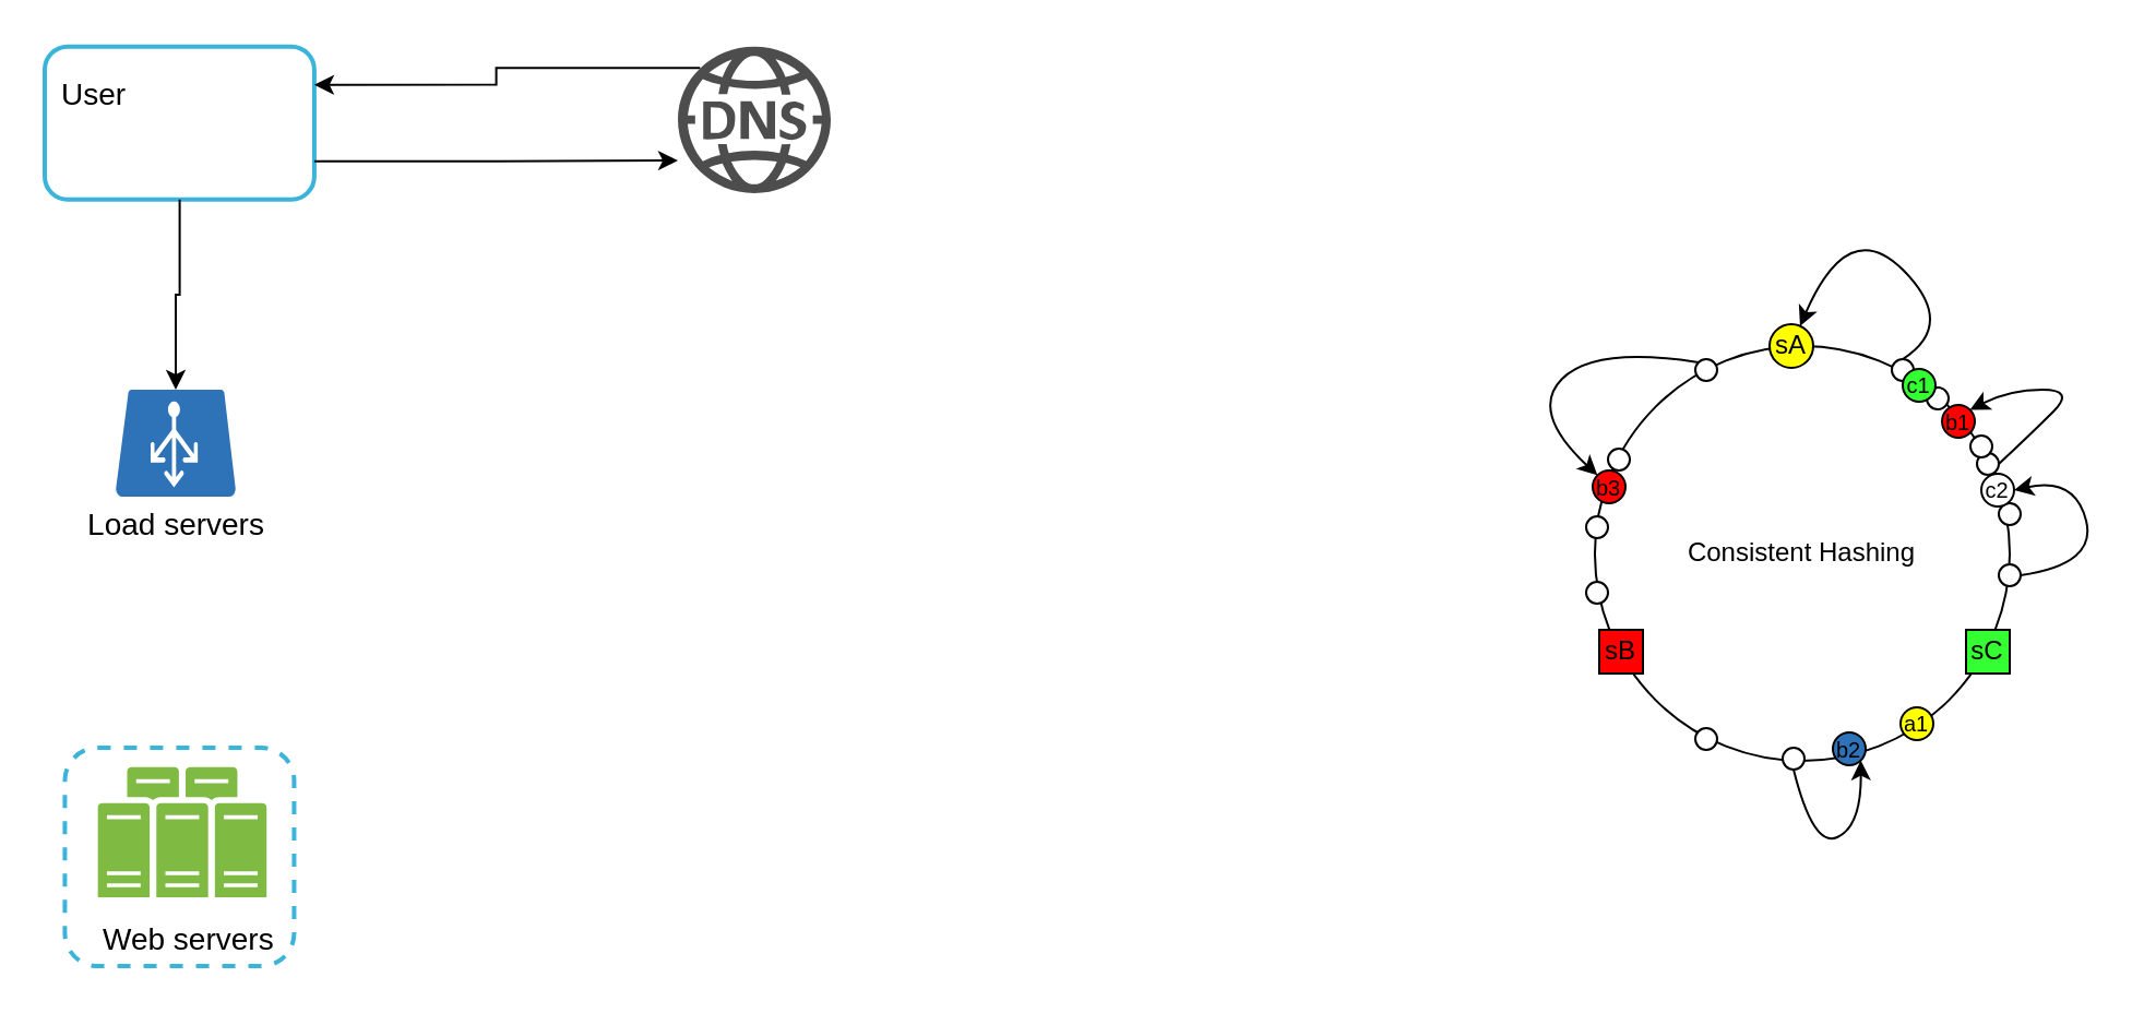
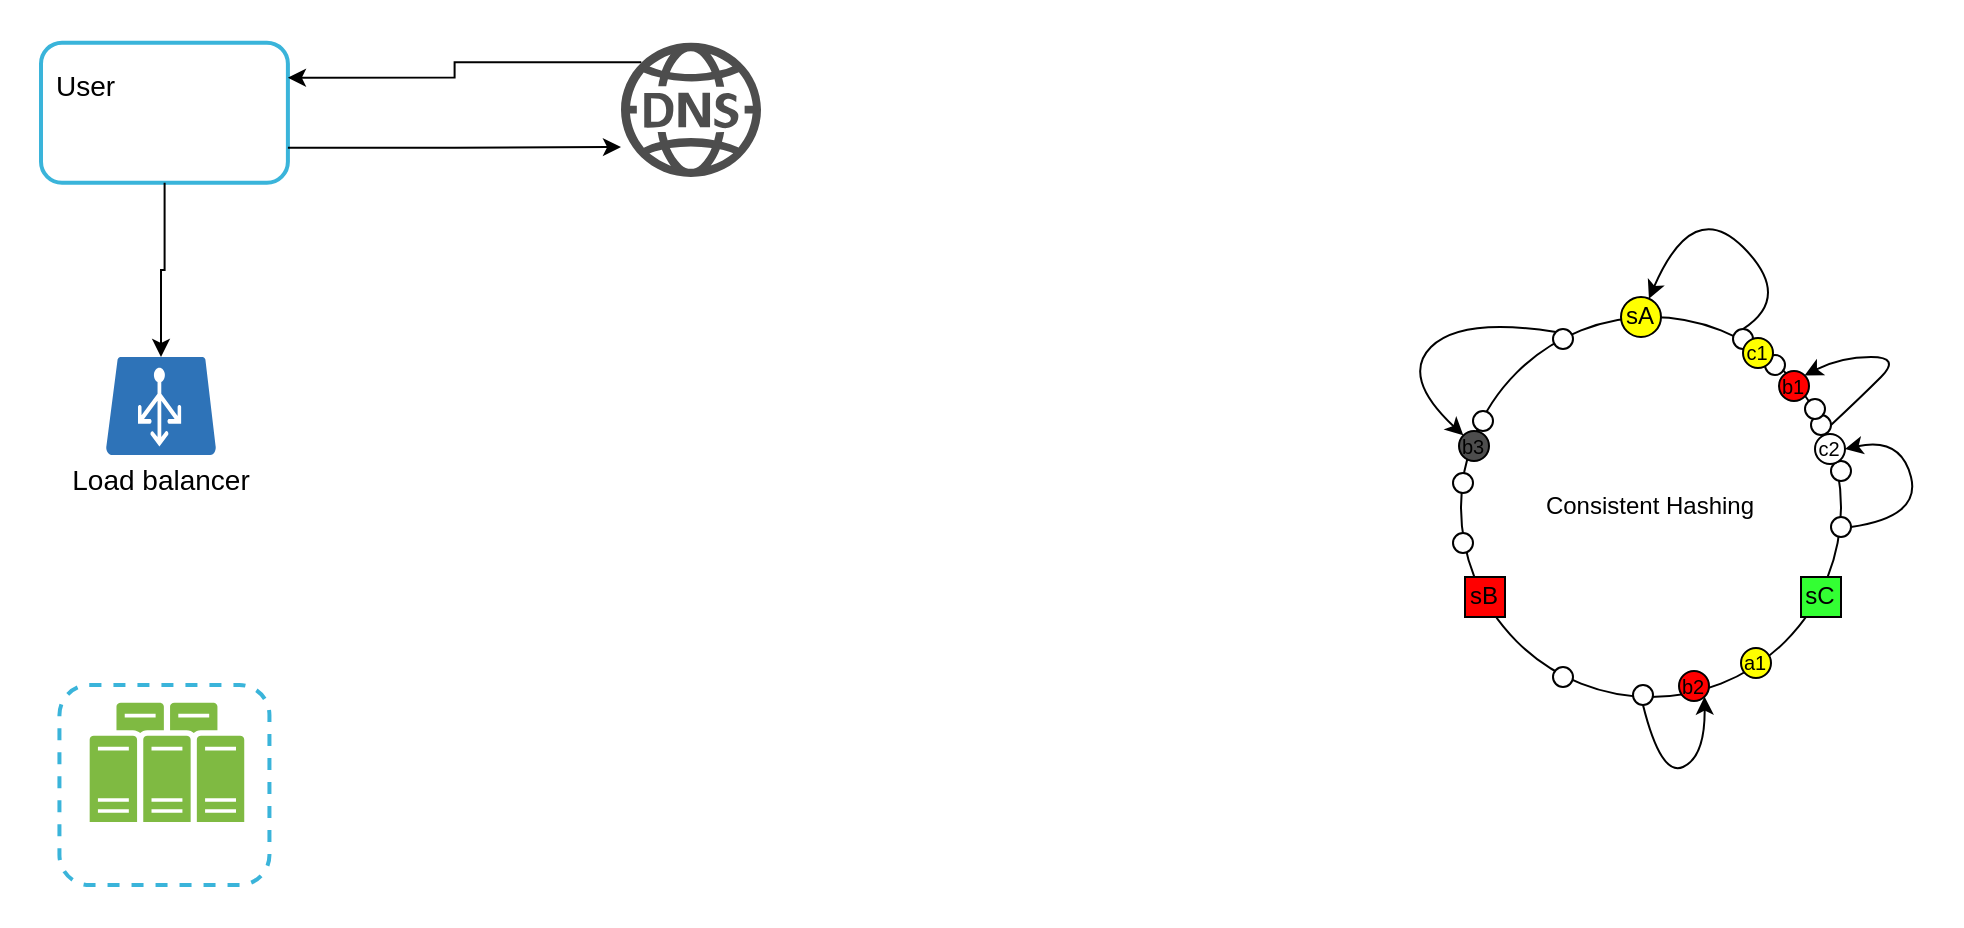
  <mxCell id="0" />
  <mxCell id="1" parent="0" />
  <mxCell id="2" value="" style="group" parent="1" vertex="1" connectable="0"><mxGeometry x="20" y="20.85" width="123.45" height="70" as="geometry" /></mxCell>
  <mxCell id="3" value="" style="rounded=1;whiteSpace=wrap;html=1;fontSize=14;align=center;fillColor=none;strokeWidth=2;strokeColor=#3AB4DA;" parent="2" vertex="1"><mxGeometry width="123.45" height="70" as="geometry" /></mxCell>
  <mxCell id="4" value="" style="shape=image;html=1;verticalAlign=top;verticalLabelPosition=bottom;labelBackgroundColor=#ffffff;imageAspect=0;aspect=fixed;image=https://cdn4.iconfinder.com/data/icons/miu/24/device-laptop-computer-outline-stroke-128.png;dashed=1;strokeWidth=3;fillColor=none;fontSize=14;fontColor=#000000;align=center;" parent="2" vertex="1"><mxGeometry x="36.424" y="24.619" width="40.418" height="40.418" as="geometry" /></mxCell>
  <mxCell id="5" value="&lt;font style=&quot;font-size: 14px&quot;&gt;User&lt;/font&gt;" style="text;html=1;resizable=0;points=[];autosize=1;align=left;verticalAlign=top;spacingTop=-4;fontSize=16;" parent="2" vertex="1"><mxGeometry x="6.238" y="9.577" width="50" height="20" as="geometry" /></mxCell>
  <mxCell id="6" value="" style="shape=image;html=1;verticalAlign=top;verticalLabelPosition=bottom;labelBackgroundColor=#ffffff;imageAspect=0;aspect=fixed;image=https://cdn3.iconfinder.com/data/icons/linecons-free-vector-icons-pack/32/phone-128.png;dashed=1;strokeWidth=3;fillColor=none;fontSize=14;fontColor=#000000;align=center;" parent="2" vertex="1"><mxGeometry x="77.575" y="24.619" width="35.455" height="35.455" as="geometry" /></mxCell>
  <mxCell id="7" style="edgeStyle=orthogonalEdgeStyle;rounded=0;orthogonalLoop=1;jettySize=auto;html=1;exitX=0.145;exitY=0.145;exitDx=0;exitDy=0;exitPerimeter=0;entryX=1;entryY=0.25;entryDx=0;entryDy=0;" parent="1" source="8" target="3" edge="1"><mxGeometry relative="1" as="geometry" /></mxCell>
  <mxCell id="8" value="" style="shadow=0;dashed=0;html=1;strokeColor=none;labelPosition=center;verticalLabelPosition=bottom;verticalAlign=top;shape=mxgraph.mscae.cloud.azure_dns;fillColor=#4D4D4D;fontSize=14;align=center;" parent="1" vertex="1"><mxGeometry x="310" y="20.85" width="70" height="67.146" as="geometry" /></mxCell>
  <mxCell id="9" style="edgeStyle=orthogonalEdgeStyle;rounded=0;orthogonalLoop=1;jettySize=auto;html=1;exitX=1;exitY=0.75;exitDx=0;exitDy=0;entryX=0;entryY=0.777;entryDx=0;entryDy=0;entryPerimeter=0;" parent="1" source="3" target="8" edge="1"><mxGeometry relative="1" as="geometry" /></mxCell>
  <mxCell id="10" value="" style="group" parent="1" vertex="1" connectable="0"><mxGeometry x="29.22" y="342" width="105" height="100" as="geometry" /></mxCell>
  <mxCell id="11" value="" style="whiteSpace=wrap;html=1;rounded=1;strokeColor=#3ab4da;fillColor=none;gradientColor=none;fontSize=15;align=center;dashed=1;strokeWidth=2;" parent="10" vertex="1"><mxGeometry width="105" height="100" as="geometry" /></mxCell>
  <mxCell id="12" value="" style="shadow=0;dashed=0;html=1;strokeColor=none;labelPosition=center;verticalLabelPosition=bottom;verticalAlign=top;shape=mxgraph.office.servers.physical_host_farm;fillColor=#7FBA42;fontSize=14;fontColor=#000000;align=center;" parent="10" vertex="1"><mxGeometry x="15.12" y="8.904" width="77.28" height="59.589" as="geometry" /></mxCell>
- <mxCell id="13" value="&lt;font&gt;&lt;font style=&quot;font-size: 14px&quot;&gt;Web servers&lt;/font&gt;&lt;br&gt;&lt;/font&gt;" style="text;html=1;resizable=0;points=[];autosize=1;align=left;verticalAlign=top;spacingTop=-4;fontSize=14;fontColor=#000000;" parent="10" vertex="1"><mxGeometry x="15.96" y="76.712" width="90" height="20" as="geometry" /></mxCell>
  <mxCell id="14" value="" style="group" parent="1" vertex="1" connectable="0"><mxGeometry x="20" y="178" width="120" height="69.0" as="geometry" /></mxCell>
  <mxCell id="15" value="" style="shadow=0;dashed=0;html=1;strokeColor=none;labelPosition=center;verticalLabelPosition=bottom;verticalAlign=top;shape=mxgraph.mscae.cloud.azure_automatic_load_balancer;fillColor=#2E73B8;rounded=1;fontSize=15;align=center;" parent="14" vertex="1"><mxGeometry x="32.498" width="55" height="49" as="geometry" /></mxCell>
- <mxCell id="16" value="&lt;font style=&quot;font-size: 14px&quot;&gt;Load servers&lt;/font&gt;" style="text;html=1;resizable=0;points=[];autosize=1;align=center;verticalAlign=top;spacingTop=-4;fontSize=16;" parent="14" vertex="1"><mxGeometry x="10" y="49.0" width="100" height="20" as="geometry" /></mxCell>
+ <mxCell id="16" value="&lt;font style=&quot;font-size: 14px&quot;&gt;Load balancer&lt;/font&gt;" style="text;html=1;resizable=0;points=[];autosize=1;align=center;verticalAlign=top;spacingTop=-4;fontSize=16;" parent="14" vertex="1"><mxGeometry x="10" y="49.0" width="100" height="20" as="geometry" /></mxCell>
  <mxCell id="17" value="Consistent Hashing" style="ellipse;whiteSpace=wrap;html=1;aspect=fixed;fillColor=none;" parent="1" vertex="1"><mxGeometry x="730" y="158" width="190" height="190" as="geometry" /></mxCell>
  <mxCell id="18" value="sC" style="whiteSpace=wrap;html=1;aspect=fixed;fillColor=#33FF33;rounded=0;" parent="1" vertex="1"><mxGeometry x="900" y="288" width="20" height="20" as="geometry" /></mxCell>
  <mxCell id="19" value="sB" style="whiteSpace=wrap;html=1;aspect=fixed;fillColor=#FF0000;rounded=0;" parent="1" vertex="1"><mxGeometry x="732" y="288" width="20" height="20" as="geometry" /></mxCell>
  <mxCell id="20" value="sA" style="ellipse;whiteSpace=wrap;html=1;aspect=fixed;fillColor=#FFFF00;" parent="1" vertex="1"><mxGeometry x="810" y="148" width="20" height="20" as="geometry" /></mxCell>
  <mxCell id="21" value="" style="ellipse;whiteSpace=wrap;html=1;aspect=fixed;fillColor=#FFFFFF;" parent="1" vertex="1"><mxGeometry x="915" y="258" width="10" height="10" as="geometry" /></mxCell>
  <mxCell id="22" value="" style="ellipse;whiteSpace=wrap;html=1;aspect=fixed;fillColor=#FFFFFF;" parent="1" vertex="1"><mxGeometry x="915" y="230" width="10" height="10" as="geometry" /></mxCell>
  <mxCell id="23" value="" style="ellipse;whiteSpace=wrap;html=1;aspect=fixed;fillColor=#FFFFFF;" parent="1" vertex="1"><mxGeometry x="905" y="207" width="10" height="10" as="geometry" /></mxCell>
  <mxCell id="24" value="" style="ellipse;whiteSpace=wrap;html=1;aspect=fixed;fillColor=#FFFFFF;" parent="1" vertex="1"><mxGeometry x="902" y="199" width="10" height="10" as="geometry" /></mxCell>
  <mxCell id="25" value="" style="ellipse;whiteSpace=wrap;html=1;aspect=fixed;fillColor=#FFFFFF;" parent="1" vertex="1"><mxGeometry x="882" y="177" width="10" height="10" as="geometry" /></mxCell>
  <mxCell id="26" value="" style="ellipse;whiteSpace=wrap;html=1;aspect=fixed;fillColor=#FFFFFF;" parent="1" vertex="1"><mxGeometry x="866" y="164" width="10" height="10" as="geometry" /></mxCell>
  <mxCell id="27" value="" style="ellipse;whiteSpace=wrap;html=1;aspect=fixed;fillColor=#FFFFFF;" parent="1" vertex="1"><mxGeometry x="776" y="164" width="10" height="10" as="geometry" /></mxCell>
  <mxCell id="28" value="" style="ellipse;whiteSpace=wrap;html=1;aspect=fixed;fillColor=#FFFFFF;" parent="1" vertex="1"><mxGeometry x="736" y="205" width="10" height="10" as="geometry" /></mxCell>
  <mxCell id="29" value="" style="ellipse;whiteSpace=wrap;html=1;aspect=fixed;fillColor=#FFFFFF;" parent="1" vertex="1"><mxGeometry x="726" y="236" width="10" height="10" as="geometry" /></mxCell>
  <mxCell id="30" value="" style="ellipse;whiteSpace=wrap;html=1;aspect=fixed;fillColor=#FFFFFF;" parent="1" vertex="1"><mxGeometry x="726" y="266" width="10" height="10" as="geometry" /></mxCell>
  <mxCell id="31" value="" style="ellipse;whiteSpace=wrap;html=1;aspect=fixed;fillColor=#FFFFFF;" parent="1" vertex="1"><mxGeometry x="776" y="333" width="10" height="10" as="geometry" /></mxCell>
  <mxCell id="32" value="" style="ellipse;whiteSpace=wrap;html=1;aspect=fixed;fillColor=#FFFFFF;" parent="1" vertex="1"><mxGeometry x="816" y="342" width="10" height="10" as="geometry" /></mxCell>
  <mxCell id="33" value="" style="curved=1;endArrow=classic;html=1;exitX=0;exitY=0;exitDx=0;exitDy=0;entryX=0;entryY=0;entryDx=0;entryDy=0;" parent="1" source="27" target="38" edge="1"><mxGeometry width="50" height="50" relative="1" as="geometry"><mxPoint x="686" y="177" as="sourcePoint" /><mxPoint x="736" y="127" as="targetPoint" /><Array as="points"><mxPoint x="730" y="158" /><mxPoint x="700" y="188" /></Array></mxGeometry></mxCell>
  <mxCell id="34" value="" style="curved=1;endArrow=classic;html=1;exitX=1;exitY=0.5;exitDx=0;exitDy=0;entryX=1;entryY=0;entryDx=0;entryDy=0;" parent="1" source="23" target="36" edge="1"><mxGeometry width="50" height="50" relative="1" as="geometry"><mxPoint x="920" y="207" as="sourcePoint" /><mxPoint x="970" y="157" as="targetPoint" /><Array as="points"><mxPoint x="930" y="198" /><mxPoint x="950" y="178" /><mxPoint x="920" y="178" /></Array></mxGeometry></mxCell>
  <mxCell id="35" value="" style="curved=1;endArrow=classic;html=1;exitX=0.5;exitY=1;exitDx=0;exitDy=0;entryX=1;entryY=1;entryDx=0;entryDy=0;" parent="1" source="32" target="37" edge="1"><mxGeometry width="50" height="50" relative="1" as="geometry"><mxPoint x="855" y="408" as="sourcePoint" /><mxPoint x="905" y="358" as="targetPoint" /><Array as="points"><mxPoint x="830" y="388" /><mxPoint x="852" y="378" /></Array></mxGeometry></mxCell>
  <mxCell id="36" value="&lt;font style=&quot;font-size: 10px;&quot;&gt;b1&lt;/font&gt;" style="ellipse;whiteSpace=wrap;html=1;aspect=fixed;fillColor=#FF0000;fontSize=10;verticalAlign=middle;" parent="1" vertex="1"><mxGeometry x="889" y="185" width="15" height="15" as="geometry" /></mxCell>
- <mxCell id="37" value="&lt;font style=&quot;font-size: 10px&quot;&gt;b2&lt;/font&gt;" style="ellipse;whiteSpace=wrap;html=1;aspect=fixed;fillColor=#2e73b8;fontSize=10;verticalAlign=middle;" parent="1" vertex="1"><mxGeometry x="839" y="335" width="15" height="15" as="geometry" /></mxCell>
- <mxCell id="38" value="&lt;font style=&quot;font-size: 10px&quot;&gt;b3&lt;/font&gt;" style="ellipse;whiteSpace=wrap;html=1;aspect=fixed;fillColor=#FF0000;fontSize=10;verticalAlign=middle;" parent="1" vertex="1"><mxGeometry x="729" y="215" width="15" height="15" as="geometry" /></mxCell>
+ <mxCell id="37" value="&lt;font style=&quot;font-size: 10px&quot;&gt;b2&lt;/font&gt;" style="ellipse;whiteSpace=wrap;html=1;aspect=fixed;fillColor=#FF0000;fontSize=10;verticalAlign=middle;" parent="1" vertex="1"><mxGeometry x="839" y="335" width="15" height="15" as="geometry" /></mxCell>
+ <mxCell id="38" value="&lt;font style=&quot;font-size: 10px&quot;&gt;b3&lt;/font&gt;" style="ellipse;whiteSpace=wrap;html=1;aspect=fixed;fillColor=#4d4d4d;fontSize=10;verticalAlign=middle;" parent="1" vertex="1"><mxGeometry x="729" y="215" width="15" height="15" as="geometry" /></mxCell>
  <mxCell id="39" value="&lt;font style=&quot;font-size: 10px&quot;&gt;a1&lt;/font&gt;" style="ellipse;whiteSpace=wrap;html=1;aspect=fixed;fontSize=10;verticalAlign=middle;fillColor=#FFFF00;" parent="1" vertex="1"><mxGeometry x="870" y="323.5" width="15" height="15" as="geometry" /></mxCell>
- <mxCell id="40" value="&lt;font style=&quot;font-size: 10px&quot;&gt;c1&lt;/font&gt;" style="ellipse;whiteSpace=wrap;html=1;aspect=fixed;fontSize=10;verticalAlign=middle;fillColor=#33FF33;" parent="1" vertex="1"><mxGeometry x="871" y="168.5" width="15" height="15" as="geometry" /></mxCell>
+ <mxCell id="40" value="&lt;font style=&quot;font-size: 10px&quot;&gt;c1&lt;/font&gt;" style="ellipse;whiteSpace=wrap;html=1;aspect=fixed;fontSize=10;verticalAlign=middle;fillColor=#ffff00;" parent="1" vertex="1"><mxGeometry x="871" y="168.5" width="15" height="15" as="geometry" /></mxCell>
  <mxCell id="41" value="&lt;font style=&quot;font-size: 10px&quot;&gt;c2&lt;/font&gt;" style="ellipse;whiteSpace=wrap;html=1;aspect=fixed;fontSize=10;verticalAlign=middle;fillColor=#ffffff;" parent="1" vertex="1"><mxGeometry x="907" y="216.5" width="15" height="15" as="geometry" /></mxCell>
  <mxCell id="42" value="" style="curved=1;endArrow=classic;html=1;fontSize=10;exitX=0.5;exitY=0;exitDx=0;exitDy=0;" parent="1" source="26" target="20" edge="1"><mxGeometry width="50" height="50" relative="1" as="geometry"><mxPoint x="846" y="148" as="sourcePoint" /><mxPoint x="896" y="98" as="targetPoint" /><Array as="points"><mxPoint x="896" y="148" /><mxPoint x="846" y="98" /></Array></mxGeometry></mxCell>
  <mxCell id="43" value="" style="curved=1;endArrow=classic;html=1;fontSize=10;exitX=1;exitY=0.5;exitDx=0;exitDy=0;entryX=1;entryY=0.5;entryDx=0;entryDy=0;" parent="1" source="21" target="41" edge="1"><mxGeometry width="50" height="50" relative="1" as="geometry"><mxPoint x="940" y="260" as="sourcePoint" /><mxPoint x="990" y="210" as="targetPoint" /><Array as="points"><mxPoint x="960" y="258" /><mxPoint x="950" y="218" /></Array></mxGeometry></mxCell>
  <mxCell id="44" style="edgeStyle=orthogonalEdgeStyle;rounded=0;orthogonalLoop=1;jettySize=auto;html=1;entryX=0.5;entryY=0;entryDx=0;entryDy=0;entryPerimeter=0;fontSize=10;" parent="1" source="3" target="15" edge="1"><mxGeometry relative="1" as="geometry" /></mxCell>
